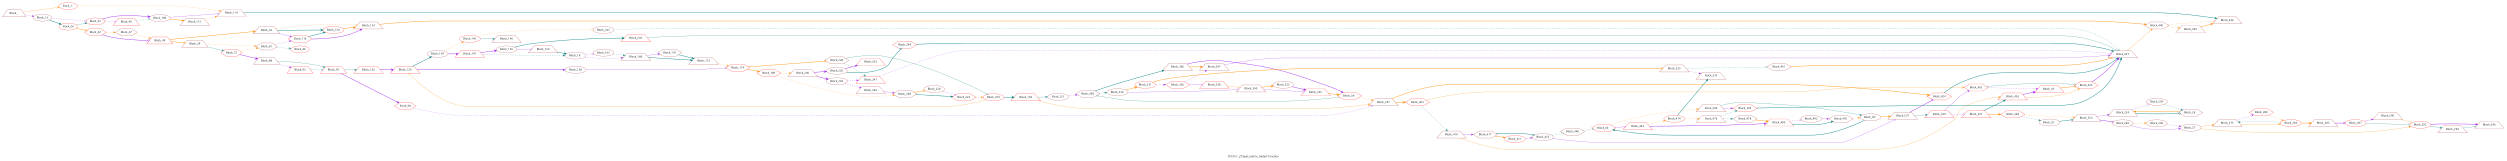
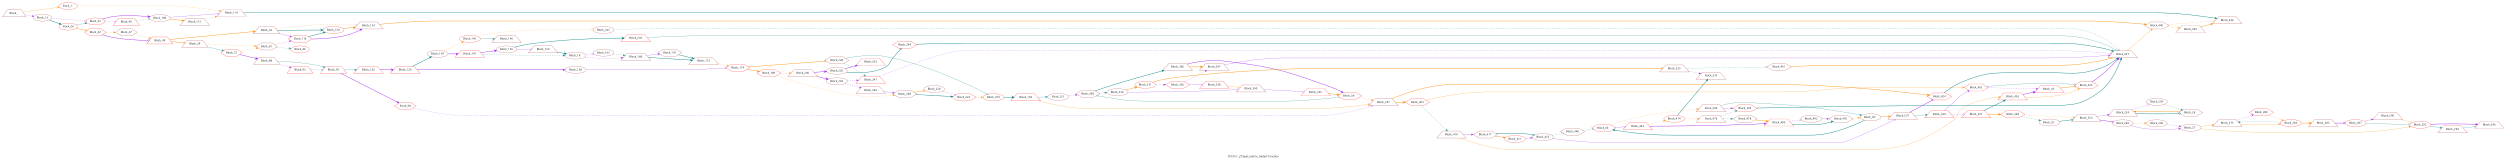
  digraph {
    fontname=Ubuntu
    label="CFG for '_Z18get_matrix_triplesi' function"
    rankdir=LR
    node [color=brown fontname=Ubuntu shape=trapezium]
    edge [arrowhead=normal color=purple fontname=Ubuntu style=bold]
    n1 [label=Block_1]
    n2 [label=Block_13 shape=ellipse]
    n3 [color=red label=Block_11 shape=ellipse]
    n4 [color=red label=Block_26 shape=ellipse]
    n5 [color=red label=Block_35 shape=ellipse]
    n6 [label=Block_114]
    n7 [color=red label=Block_42 shape=hexagon]
    n8 [label=Block_108 shape=ellipse]
    n9 [color=red label=Block_40]
    n10 [label=Block_446]
    n11 [color=red label=Block_49]
    n12 [label=Block_47 shape=hexagon]
    n13 [label=Block_112]
    n14 [label=Block_59]
    n15 [label=Block_54]
    n16 [color=red label=Block_72 shape=hexagon]
    n17 [label=Block_81 shape=hexagon]
    n18 [label=Block_124]
    n19 [color=red label=Block_120 shape=ellipse]
    n20 [color=red label=Block_116 shape=hexagon]
    n21 [label=Block_88]
    n22 [color=red label=Block_86 shape=ellipse]
    n23 [label=Block_440 shape=hexagon]
    n24 [label=Block_444]
    n25 [color=red label=Block_95]
    n26 [color=red label=Block_93]
    n27 [color=red label=Block_98 shape=hexagon]
    n28 [color=red label=Block_102]
    n29 [label=Block_297]
    n30 [color=red label=Block_126]
    n31 [color=red label=Block_403 shape=hexagon]
    n32 [color=red label=Block_424 shape=hexagon]
    n33 [label=Block_139 shape=ellipse]
    n34 [label=Block_138 shape=ellipse]
    n35 [label=Block_410]
    n36 [color=red label=Block_405 shape=hexagon]
    n37 [label=Block_437]
    n38 [color=red label=Block_145 shape=ellipse]
    n39 [color=red label=Block_147]
    n40 [color=red label=Block_174 shape=hexagon]
    n41 [color=red label=Block_104]
    n42 [label=Block_251 shape=ellipse]
    n43 [label=Block_308 shape=hexagon]
    n44 [label=Block_360]
    n45 [label=Block_320 shape=ellipse]
    n46 [label=Block_146]
    n47 [label=Block_245 shape=ellipse]
    n48 [label=Block_161 shape=ellipse]
    n49 [label=Block_156 shape=ellipse]
    n50 [label=Block_228 shape=hexagon]
    n51 [color=red label=Block_189 shape=hexagon]
    n52 [color=red label=Block_247]
    n53 [color=red label=Block_229 shape=ellipse]
    n54 [label=Block_208 shape=hexagon]
    n55 [label=Block_200]
    n56 [label=Block_165 shape=ellipse]
    n57 [label=Block_168]
    n58 [label=Block_159]
    n59 [color=red label=Block_243]
    n60 [label=Block_172]
    n61 [label=Block_170 shape=hexagon]
    n62 [color=red label=Block_223 shape=hexagon]
    n63 [label=Block_220 shape=ellipse]
    n64 [label=Block_202 shape=ellipse]
    n65 [label=Block_204 shape=ellipse]
    n66 [color=red label=Block_203]
    n67 [color=red label=Block_249 shape=hexagon]
    n68 [label=Block_206]
    n69 [label=Block_397]
    n70 [color=red label=Block_361 shape=hexagon]
    n71 [label=Block_340]
    n72 [color=red label=Block_331 shape=ellipse]
    n73 [label=Block_254]
    n74 [label=Block_261 shape=hexagon]
    n75 [label=Block_259 shape=ellipse]
    n76 [label=Block_266 shape=ellipse]
    n77 [label=Block_271 shape=ellipse]
    n78 [label=Block_269 shape=ellipse]
    n79 [label=Block_275]
    n80 [color=red label=Block_292 shape=ellipse]
    n81 [color=red label=Block_287 shape=ellipse]
    n82 [label=Block_290]
    n83 [color=red label=Block_282 shape=ellipse]
    n84 [color=red label=Block_280 shape=hexagon]
    n85 [label=Block_296]
    n86 [label=Block_294]
    n87 [label=Block_285]
    n88 [label=Block_417 shape=hexagon]
    n89 [color=red label=Block_426]
    n90 [color=red label=Block_435 shape=hexagon]
    n91 [color=red label=Block_431]
    n92 [color=red label=Block_355]
-   n93 [label=Block_352 shape=ellipse]
    n94 [label=Block_333]
    n95 [color=red label=Block_336 shape=hexagon]
    n96 [label=Block_335]
    n97 [label=Block_401 shape=hexagon]
    n98 [color=red label=Block_338]
    n99 [color=red label=Block_399 shape=hexagon]
    n100 [label=Block_423 shape=ellipse]
    n101 [color=red label=Block_421 shape=ellipse]
    n102 [label=Block_537]
    n103 [label=Block_448 shape=hexagon]
    n104 [color=red label=Block_539]
    n105 [color=red label=Block_451 shape=hexagon]
    n106 [color=red label=Block_541]
    n107 [label=Block_500]
    n108 [color=red label=Block_463]
    n109 [label=Block_501 shape=ellipse]
    n110 [color=red label=Block_480]
    n111 [color=red label=Block_474 shape=ellipse]
    n112 [label=Block_495 shape=hexagon]
    n113 [label=Block_492 shape=ellipse]
    n114 [label=Block_476]
    n115 [label=Block_478 shape=hexagon]
    n116 [color=red label=Block_548 shape=hexagon]
    n117 [label=Block_553]
    n118 [label=Block_551 shape=ellipse]
    n1 -> n2 [arrowhead=vee style=dashed]
    n1 -> n3 [arrowhead=vee color=darkorange style=solid]
    n2 -> n4 [color=teal]
    n2 -> n5 [arrowhead=odot style=dashed]
    n3 -> n6 [color=darkorange style=dashed]
    n4 -> n5 [color=teal style=solid]
    n4 -> n7 [arrowhead=odot color=darkorange]
    n5 -> n8 [arrowhead=vee tailport=s0]
    n5 -> n9 [arrowhead=odot style=dashed tailport=s1]
    n6 -> n10 [color=teal]
    n7 -> n11 [arrowhead=odot tailport=s0]
    n7 -> n12 [color=darkorange style=dashed tailport=s1]
    n8 -> n6 [arrowhead=odot style=solid tailport=s0]
    n8 -> n13 [color=darkorange tailport=s1]
    n9 -> n8 [arrowhead=odot color=teal style=dashed]
    n11 -> n14 [arrowhead=odot color=darkorange]
    n11 -> n15 [arrowhead=vee color=darkorange]
    n12 -> n11 [arrowhead=vee color=darkorange style=dashed]
    n13 -> n6 [color=darkorange style=dashed]
    n14 -> n16 [arrowhead=vee color=teal style=solid]
    n14 -> n17 [color=darkorange style=dashed]
    n15 -> n18 [arrowhead=odot color=darkorange style=dashed tailport=s0]
    n15 -> n19 [arrowhead=vee color=teal tailport=s1]
    n15 -> n20 [arrowhead=vee style=solid]
    n16 -> n17 [color=darkorange style=dashed]
    n16 -> n21 [arrowhead=vee]
    n17 -> n20 [style=dashed tailport=s0]
    n17 -> n22 [arrowhead=vee color=teal style=dashed tailport=s1]
    n18 -> n23 [color=darkorange]
    n19 -> n18 [color=darkorange]
    n20 -> n18 [tailport=s0]
    n20 -> n19 [color=teal tailport=s1]
    n21 -> n25 [arrowhead=vee color=teal style=solid tailport=s0]
    n21 -> n26 [style=dashed tailport=s1]
    n23 -> n10 [arrowhead=odot color=darkorange style=dashed tailport=s0]
    n23 -> n24 [arrowhead=vee color=darkorange style=dashed tailport=s1]
    n24 -> n10 [color=darkorange]
    n25 -> n27 [tailport=s0]
    n25 -> n28 [color=teal style=solid tailport=s1]
    n26 -> n25 [arrowhead=odot color=teal style=dashed]
    n27 -> n29 [arrowhead=odot style=dashed]
    n28 -> n30 [arrowhead=vee]
    n29 -> n31 [arrowhead=vee color=darkorange]
    n29 -> n32 [arrowhead=vee color=darkorange]
    n30 -> n33 [color=teal tailport=s0]
    n30 -> n34 [tailport=s1]
    n31 -> n35 [arrowhead=vee color=teal style=dashed]
    n31 -> n36 [arrowhead=vee color=darkorange style=solid]
    n32 -> n37 [arrowhead=vee color=teal]
    n33 -> n38 [color=darkorange style=dashed tailport=s0]
    n33 -> n39 [tailport=s1]
    n34 -> n40 [arrowhead=odot style=solid]
    n35 -> n88 [style=solid]
    n35 -> n89 [color=darkorange style=solid]
    n36 -> n90 [arrowhead=odot color=teal style=solid tailport=s0]
    n36 -> n91 [arrowhead=vee style=dashed tailport=s1]
    n37 -> n23 [arrowhead=vee color=darkorange style=solid]
    n38 -> n46 [arrowhead=vee color=teal style=solid]
    n38 -> n47 [arrowhead=odot color=darkorange style=dashed]
    n39 -> n48 [color=teal style=dashed tailport=s0]
    n39 -> n49 [arrowhead=vee tailport=s1]
    n40 -> n50 [arrowhead=odot color=darkorange tailport=s0]
    n40 -> n51 [color=darkorange tailport=s1]
    n41 -> n29 [arrowhead=vee color=darkorange style=solid tailport=s0]
    n41 -> n42 [color=teal style=solid tailport=s1]
    n42 -> n43 [style=dashed]
    n43 -> n44 [color=teal tailport=s0]
    n43 -> n45 [color=teal style=dashed tailport=s1]
    n44 -> n69 [arrowhead=vee color=darkorange]
    n44 -> n70
    n45 -> n71 [arrowhead=odot style=solid tailport=s0]
    n45 -> n72 [arrowhead=vee color=darkorange tailport=s1]
    n47 -> n37 [arrowhead=odot color=teal style=dashed]
    n48 -> n56 [arrowhead=odot style=dashed tailport=s0]
    n48 -> n57 [style=dashed tailport=s1]
    n49 -> n58 [arrowhead=odot style=solid]
    n49 -> n59 [arrowhead=vee color=teal]
    n50 -> n52 [arrowhead=vee color=teal style=dashed]
    n50 -> n53 [arrowhead=odot color=teal style=solid]
    n51 -> n54 [arrowhead=vee color=darkorange style=dashed tailport=s0]
    n51 -> n55 [color=darkorange style=dashed tailport=s1]
    n52 -> n37 [arrowhead=odot style=dashed]
-   n53 -> n30 [arrowhead=odot color=darkorange style=solid tailport=s1]
    n53 -> n41 [arrowhead=vee color=teal tailport=s0]
    n54 -> n62 [color=teal tailport=s0]
    n54 -> n63 [arrowhead=odot color=darkorange tailport=s1]
    n55 -> n64 [arrowhead=vee tailport=s0]
    n55 -> n65 [arrowhead=vee tailport=s1]
    n56 -> n57 [color=teal style=dashed]
    n57 -> n60 [color=teal tailport=s0]
    n57 -> n61 [arrowhead=vee style=solid tailport=s1]
    n58 -> n48 [arrowhead=vee color=teal]
    n59 -> n37 [arrowhead=odot color=teal style=solid]
    n60 -> n40 [arrowhead=vee color=darkorange style=dashed]
    n61 -> n60 [color=teal]
    n62 -> n53 [arrowhead=vee color=darkorange style=dashed]
    n63 -> n62 [arrowhead=odot style=dashed]
    n64 -> n66
    n64 -> n67 [arrowhead=odot color=teal]
    n65 -> n52 [style=dashed]
    n65 -> n68 [arrowhead=vee style=dashed]
    n67 -> n37 [color=teal]
    n68 -> n54 [arrowhead=vee style=solid]
    n69 -> n37 [arrowhead=vee style=solid]
    n70 -> n29 [color=darkorange style=dashed tailport=s0]
    n70 -> n43 [arrowhead=odot color=teal style=solid tailport=s1]
    n71 -> n92 [arrowhead=odot style=solid tailport=s0]
-   n71 -> n93 [arrowhead=vee color=darkorange tailport=s1]
    n72 -> n94 [arrowhead=odot color=darkorange tailport=s0]
    n72 -> n95 [style=dashed tailport=s1]
    n73 -> n74 [arrowhead=odot color=teal tailport=s0]
    n73 -> n75 [arrowhead=odot style=dashed tailport=s1]
    n74 -> n73 [color=darkorange tailport=s1]
    n75 -> n74 [color=teal style=dashed]
    n76 -> n77 [arrowhead=vee style=solid tailport=s0]
    n76 -> n78 [arrowhead=vee color=darkorange style=dashed tailport=s1]
    n77 -> n79 [arrowhead=vee color=darkorange style=solid tailport=s1]
    n77 -> n80 [color=darkorange style=solid tailport=s0]
    n78 -> n77 [arrowhead=vee style=dashed]
    n79 -> n83 [color=darkorange style=solid tailport=s0]
    n79 -> n84 [arrowhead=vee style=dashed tailport=s1]
    n80 -> n85 [tailport=s0]
    n80 -> n86 [arrowhead=vee color=teal style=solid tailport=s1]
    n81 -> n80 [arrowhead=odot color=teal style=solid tailport=s0]
    n81 -> n82 [style=solid tailport=s1]
    n82 -> n80 [arrowhead=odot color=darkorange style=solid]
    n83 -> n79 [arrowhead=vee color=teal style=dashed tailport=s1]
    n83 -> n87 [arrowhead=vee color=darkorange tailport=s0]
    n84 -> n83 [arrowhead=vee color=darkorange style=dashed]
    n86 -> n85 [arrowhead=odot color=teal style=solid]
    n87 -> n81 [arrowhead=odot]
    n88 -> n100 [arrowhead=odot color=teal tailport=s0]
    n88 -> n101 [color=darkorange tailport=s1]
    n89 -> n90 [arrowhead=vee color=darkorange style=solid tailport=s0]
    n89 -> n91 [arrowhead=vee tailport=s1]
    n90 -> n37
    n91 -> n90 [arrowhead=odot color=darkorange]
    n92 -> n70 [arrowhead=vee color=darkorange]
-   n93 -> n92 [arrowhead=vee]
    n94 -> n96 [style=dashed]
    n94 -> n97 [arrowhead=odot color=teal style=dashed]
    n95 -> n69 [style=dashed]
    n95 -> n98 [arrowhead=odot style=solid]
    n97 -> n37 [arrowhead=odot color=darkorange]
    n98 -> n71 [arrowhead=odot color=darkorange style=solid]
    n99 -> n37 [arrowhead=vee color=teal]
    n100 -> n102 [arrowhead=odot style=solid tailport=s0]
    n100 -> n103 [arrowhead=odot color=teal style=dashed tailport=s1]
    n101 -> n100 [style=solid]
    n102 -> n32 [arrowhead=odot]
    n102 -> n104 [arrowhead=vee color=teal style=solid]
    n103 -> n105 [arrowhead=odot color=teal style=dashed]
    n104 -> n36 [arrowhead=vee style=solid]
    n104 -> n106 [arrowhead=odot style=solid]
    n105 -> n107 [color=darkorange style=dashed tailport=s0]
    n105 -> n108 [arrowhead=odot style=solid tailport=s1]
    n106 -> n89 [color=teal]
    n106 -> n116 [arrowhead=vee color=darkorange]
    n107 -> n99 [style=solid]
    n107 -> n109 [color=teal style=solid]
    n108 -> n110 [tailport=s0]
    n108 -> n111 [arrowhead=vee color=darkorange style=dashed tailport=s1]
    n109 -> n102 [color=darkorange tailport=s0]
    n109 -> n105 [color=teal tailport=s1]
    n110 -> n112 [color=teal tailport=s0]
    n110 -> n113 [arrowhead=odot style=dashed tailport=s1]
    n111 -> n96 [color=teal tailport=s0]
    n111 -> n114 [color=darkorange style=dashed tailport=s1]
    n112 -> n109 [color=darkorange style=dashed]
    n113 -> n112 [arrowhead=vee style=solid]
    n114 -> n99 [arrowhead=vee color=teal style=dashed]
    n114 -> n115 [color=teal style=dashed]
    n115 -> n110 [arrowhead=vee color=darkorange]
    n116 -> n117 [arrowhead=vee color=darkorange style=dashed tailport=s0]
    n116 -> n118 [arrowhead=vee color=teal style=dashed tailport=s1]
    n117 -> n73 [arrowhead=vee style=solid tailport=s1]
    n117 -> n76 [arrowhead=odot tailport=s0]
    n118 -> n117 [arrowhead=odot color=teal]
  }
